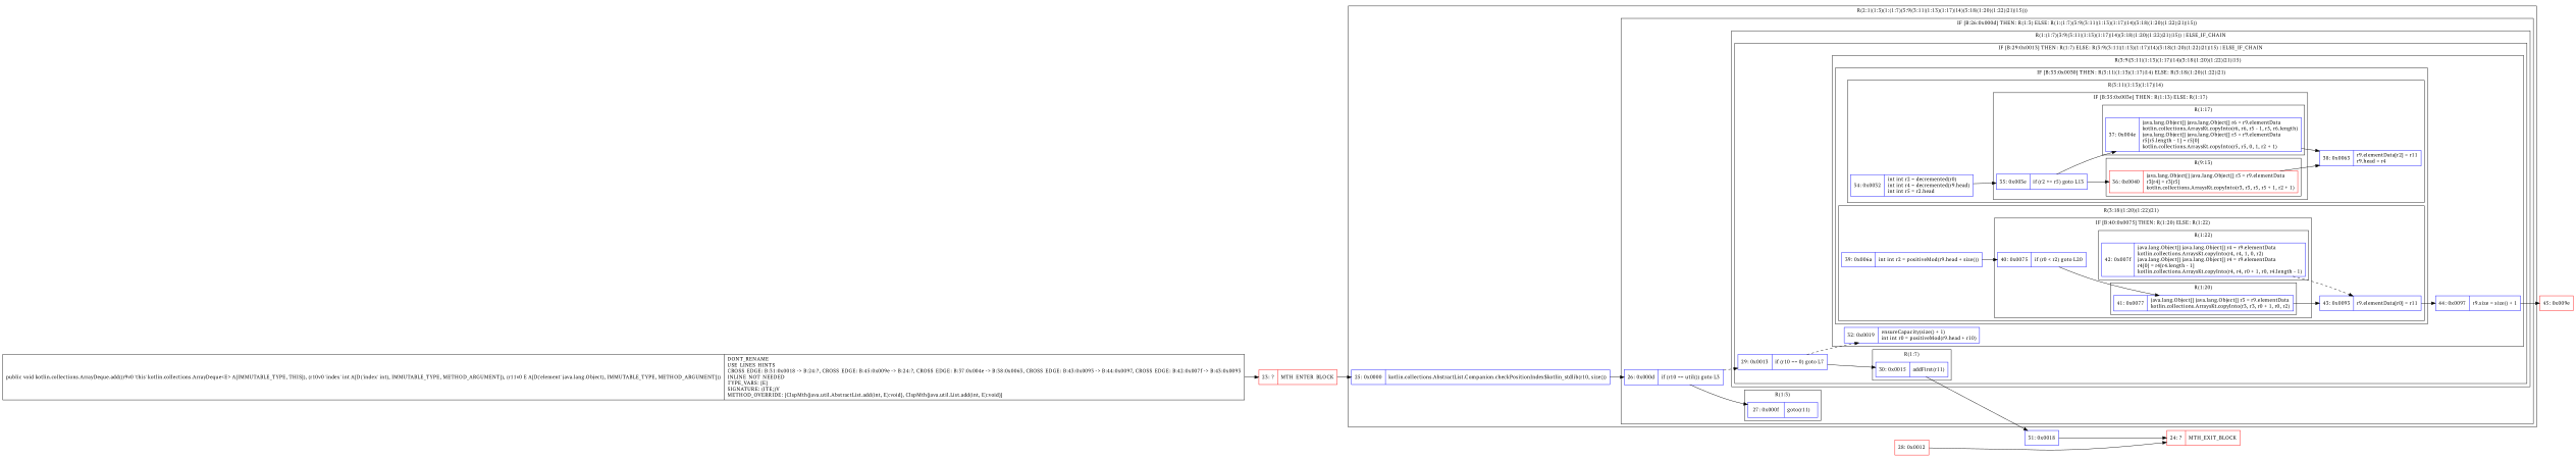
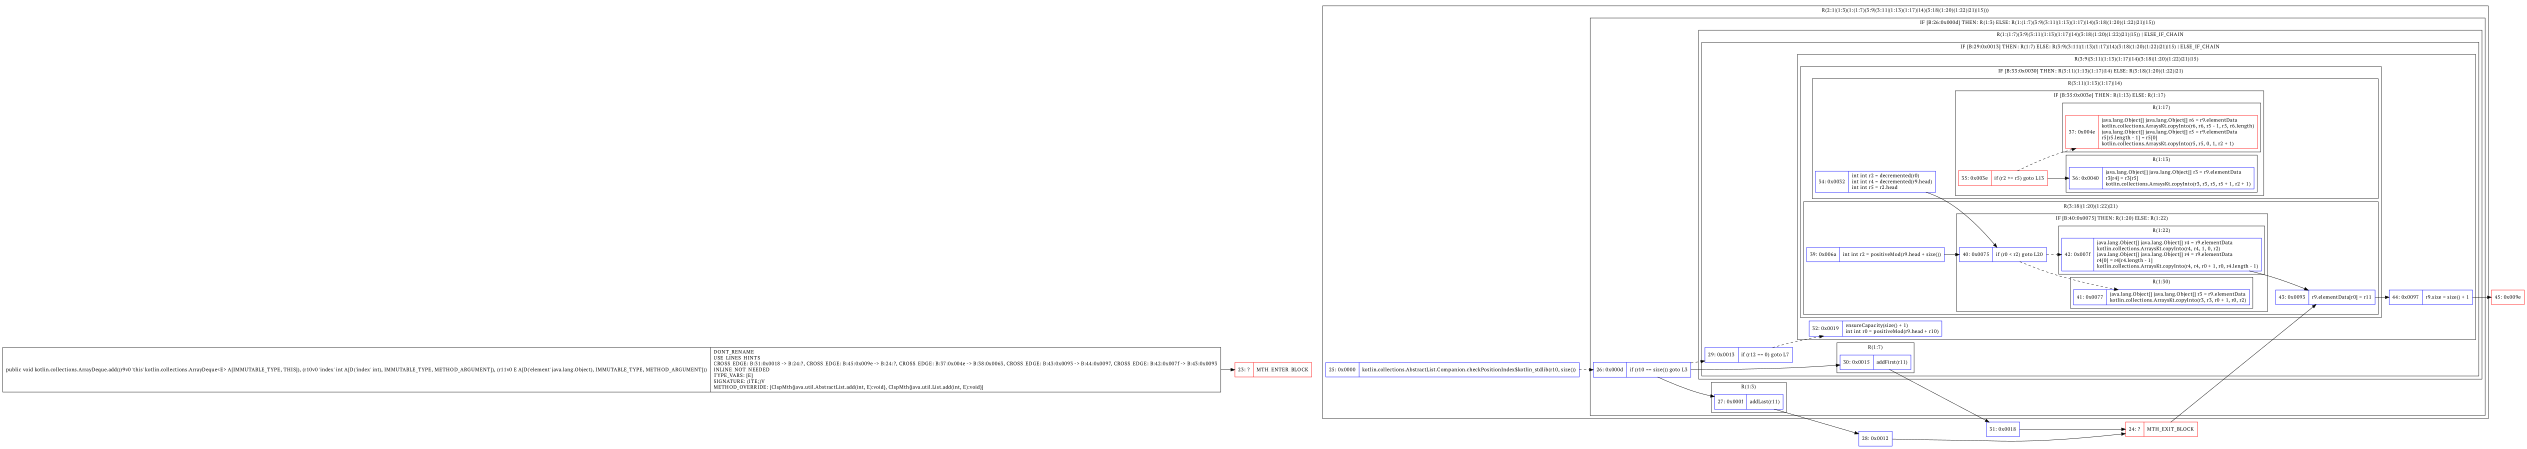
  digraph {
    fontname="PT Serif"
    rankdir=LR
    node [color=blue fontname="PT Serif" shape=record]
    edge [fontname="PT Serif"]
-   n1 [label="{27\:\ 0x000f|goto(r11)\l}"]
+   n1 [label="{27\:\ 0x000f|addLast(r11)\l}"]
    n2 [label="{30\:\ 0x0015|addFirst(r11)\l}"]
-   n3 [color=red label="{36\:\ 0x0040|java.lang.Object[] java.lang.Object[] r3 = r9.elementData\lr3[r4] = r3[r5]\lkotlin.collections.ArraysKt.copyInto(r3, r3, r5, r5 + 1, r2 + 1)\l}"]
-   n4 [label="{37\:\ 0x004e|java.lang.Object[] java.lang.Object[] r6 = r9.elementData\lkotlin.collections.ArraysKt.copyInto(r6, r6, r5 \- 1, r5, r6.length)\ljava.lang.Object[] java.lang.Object[] r5 = r9.elementData\lr5[r5.length \- 1] = r5[0]\lkotlin.collections.ArraysKt.copyInto(r5, r5, 0, 1, r2 + 1)\l}"]
-   n5 [label="{35\:\ 0x003e|if (r2 \>= r5) goto L13\l}"]
+   n3 [label="{36\:\ 0x0040|java.lang.Object[] java.lang.Object[] r3 = r9.elementData\lr3[r4] = r3[r5]\lkotlin.collections.ArraysKt.copyInto(r3, r3, r5, r5 + 1, r2 + 1)\l}"]
+   n4 [color=red label="{37\:\ 0x004e|java.lang.Object[] java.lang.Object[] r6 = r9.elementData\lkotlin.collections.ArraysKt.copyInto(r6, r6, r5 \- 1, r5, r6.length)\ljava.lang.Object[] java.lang.Object[] r5 = r9.elementData\lr5[r5.length \- 1] = r5[0]\lkotlin.collections.ArraysKt.copyInto(r5, r5, 0, 1, r2 + 1)\l}"]
+   n5 [color=red label="{35\:\ 0x003e|if (r2 \>= r5) goto L13\l}"]
    n6 [label="{34\:\ 0x0032|int int r2 = decremented(r0)\lint int r4 = decremented(r9.head)\lint int r5 = r2.head\l}"]
-   n7 [label="{38\:\ 0x0063|r9.elementData[r2] = r11\lr9.head = r4\l}"]
    n8 [label="{41\:\ 0x0077|java.lang.Object[] java.lang.Object[] r3 = r9.elementData\lkotlin.collections.ArraysKt.copyInto(r3, r3, r0 + 1, r0, r2)\l}"]
    n9 [label="{42\:\ 0x007f|java.lang.Object[] java.lang.Object[] r4 = r9.elementData\lkotlin.collections.ArraysKt.copyInto(r4, r4, 1, 0, r2)\ljava.lang.Object[] java.lang.Object[] r4 = r9.elementData\lr4[0] = r4[r4.length \- 1]\lkotlin.collections.ArraysKt.copyInto(r4, r4, r0 + 1, r0, r4.length \- 1)\l}"]
    n10 [label="{40\:\ 0x0075|if (r0 \< r2) goto L20\l}"]
    n11 [label="{39\:\ 0x006a|int int r2 = positiveMod(r9.head + size())\l}"]
    n12 [label="{43\:\ 0x0093|r9.elementData[r0] = r11\l}"]
    n13 [label="{32\:\ 0x0019|ensureCapacity(size() + 1)\lint int r0 = positiveMod(r9.head + r10)\l}"]
    n14 [label="{44\:\ 0x0097|r9.size = size() + 1\l}"]
-   n15 [label="{29\:\ 0x0013|if (r10 == 0) goto L7\l}"]
-   n16 [label="{26\:\ 0x000d|if (r10 == util()) goto L3\l}"]
+   n15 [label="{29\:\ 0x0013|if (r12 == 0) goto L7\l}"]
+   n16 [label="{26\:\ 0x000d|if (r10 == size()) goto L3\l}"]
    n17 [label="{25\:\ 0x0000|kotlin.collections.AbstractList.Companion.checkPositionIndex$kotlin_stdlib(r10, size())\l}"]
-   n18 [color=red label="{28\:\ 0x0012}"]
+   n18 [label="{28\:\ 0x0012}"]
    n19 [label="{31\:\ 0x0018}"]
    n20 [color=red label="{45\:\ 0x009e}"]
    n21 [color=red label="{24\:\ ?|MTH_EXIT_BLOCK\l}"]
    n22 [color=red label="{23\:\ ?|MTH_ENTER_BLOCK\l}"]
    n23 [label="{public void kotlin.collections.ArrayDeque.add((r9v0 'this' kotlin.collections.ArrayDeque\<E\> A[IMMUTABLE_TYPE, THIS]), (r10v0 'index' int A[D('index' int), IMMUTABLE_TYPE, METHOD_ARGUMENT]), (r11v0 E A[D('element' java.lang.Object), IMMUTABLE_TYPE, METHOD_ARGUMENT]))  | DONT_RENAME\lUSE_LINES_HINTS\lCROSS_EDGE: B:31:0x0018 \-\> B:24:?, CROSS_EDGE: B:45:0x009e \-\> B:24:?, CROSS_EDGE: B:37:0x004e \-\> B:38:0x0063, CROSS_EDGE: B:43:0x0093 \-\> B:44:0x0097, CROSS_EDGE: B:42:0x007f \-\> B:43:0x0093\lINLINE_NOT_NEEDED\lTYPE_VARS: [E]\lSIGNATURE: (ITE;)V\lMETHOD_OVERRIDE: [ClspMth\{java.util.AbstractList.add(int, E):void\}, ClspMth\{java.util.List.add(int, E):void\}]\l}" color=""]
    subgraph cluster_1 {
      label="R(2:1|(1:3)(1:(1:7)(3:9|(3:11|(1:13)(1:17)|14)(3:18|(1:20)(1:22)|21)|15)))"
      n17
      subgraph cluster_2 {
        label="IF [B:26:0x000d] THEN: R(1:3) ELSE: R(1:(1:7)(3:9|(3:11|(1:13)(1:17)|14)(3:18|(1:20)(1:22)|21)|15))"
        n16
        subgraph cluster_3 {
          label="R(1:3)"
          n1
        }
        subgraph cluster_4 {
          label="R(1:(1:7)(3:9|(3:11|(1:13)(1:17)|14)(3:18|(1:20)(1:22)|21)|15)) | ELSE_IF_CHAIN\l"
          subgraph cluster_5 {
            label="IF [B:29:0x0013] THEN: R(1:7) ELSE: R(3:9|(3:11|(1:13)(1:17)|14)(3:18|(1:20)(1:22)|21)|15) | ELSE_IF_CHAIN\l"
            n15
            subgraph cluster_6 {
              label="R(1:7)"
              n2
            }
            subgraph cluster_7 {
              label="R(3:9|(3:11|(1:13)(1:17)|14)(3:18|(1:20)(1:22)|21)|15)"
              n13
              n14
              subgraph cluster_8 {
                label="IF [B:33:0x0030] THEN: R(3:11|(1:13)(1:17)|14) ELSE: R(3:18|(1:20)(1:22)|21)"
                subgraph cluster_9 {
                  label="R(3:11|(1:13)(1:17)|14)"
                  n6
-                 n7
                  subgraph cluster_10 {
                    label="IF [B:35:0x003e] THEN: R(1:13) ELSE: R(1:17)"
                    n5
                    subgraph cluster_11 {
-                     label="R(9:13)"
+                     label="R(1:13)"
                      n3
                    }
                    subgraph cluster_12 {
                      label="R(1:17)"
                      n4
                    }
                  }
                }
                subgraph cluster_13 {
                  label="R(3:18|(1:20)(1:22)|21)"
                  n11
                  n12
                  subgraph cluster_14 {
                    label="IF [B:40:0x0075] THEN: R(1:20) ELSE: R(1:22)"
                    n10
                    subgraph cluster_15 {
-                     label="R(1:20)"
+                     label="R(1:30)"
                      n8
                    }
                    subgraph cluster_16 {
                      label="R(1:22)"
                      n9
                    }
                  }
                }
              }
            }
          }
        }
      }
    }
+   n1 -> n18
    n2 -> n19
-   n3 -> n7
-   n4 -> n7
    n5 -> n3
-   n5 -> n4 [style=solid]
-   n6 -> n5
-   n8 -> n12
-   n9 -> n12 [style=dashed]
-   n10 -> n8
+   n5 -> n4 [style=dashed]
+   n6 -> n10
+   n21 -> n12
+   n9 -> n12
+   n10 -> n8 [style=dashed]
+   n10 -> n9 [style=dashed]
    n11 -> n10
    n12 -> n14
    n14 -> n20
-   n15 -> n2
+   n16 -> n2
    n15 -> n13 [style=dashed]
    n16 -> n1
    n16 -> n15 [style=dashed]
-   n17 -> n16
+   n17 -> n16 [style=dashed]
    n18 -> n21
    n19 -> n21
-   n22 -> n17
    n23 -> n22
  }
